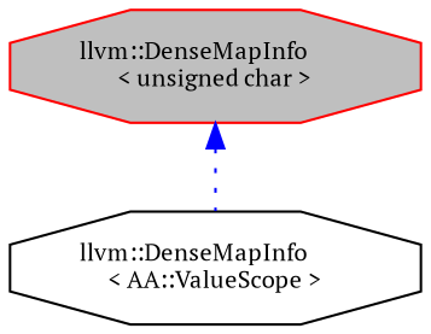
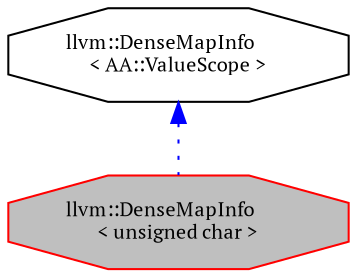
  digraph {
    fontname="PT Serif"
    node [fontname="PT Serif" fontsize=10 shape=octagon]
    n1 [color=red fillcolor=grey75 fontcolor=black height=0.2 label="llvm::DenseMapInfo\l\< unsigned char \>" style=filled width=0.4]
    n2 [color=black height=0.2 label="llvm::DenseMapInfo\l\< AA::ValueScope \>" width=0.4]
-   n1 -> n2 [color=blue dir=back fontname="PT Serif" fontsize=10 labelfontname=Helvetica labelfontsize=10 style=dotted]
+   n2 -> n1 [color=blue dir=back fontname="PT Serif" fontsize=10 labelfontname=Helvetica labelfontsize=10 style=dotted]
  }
